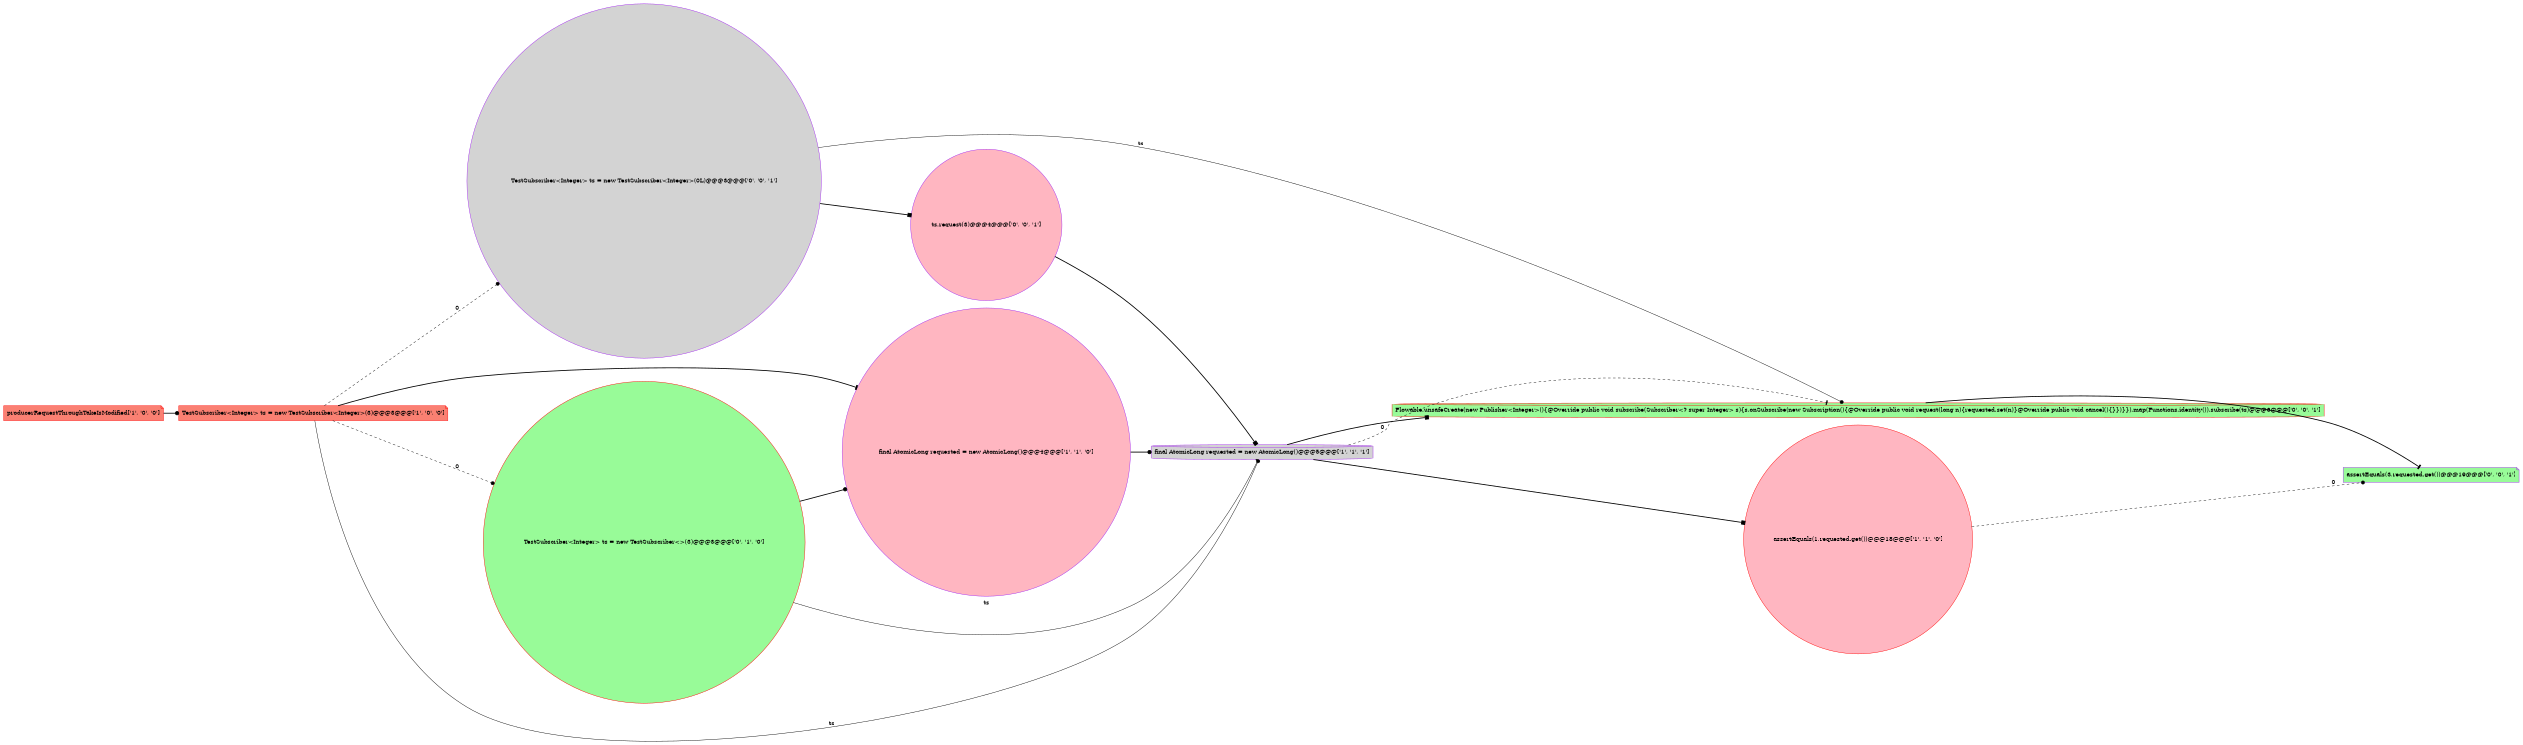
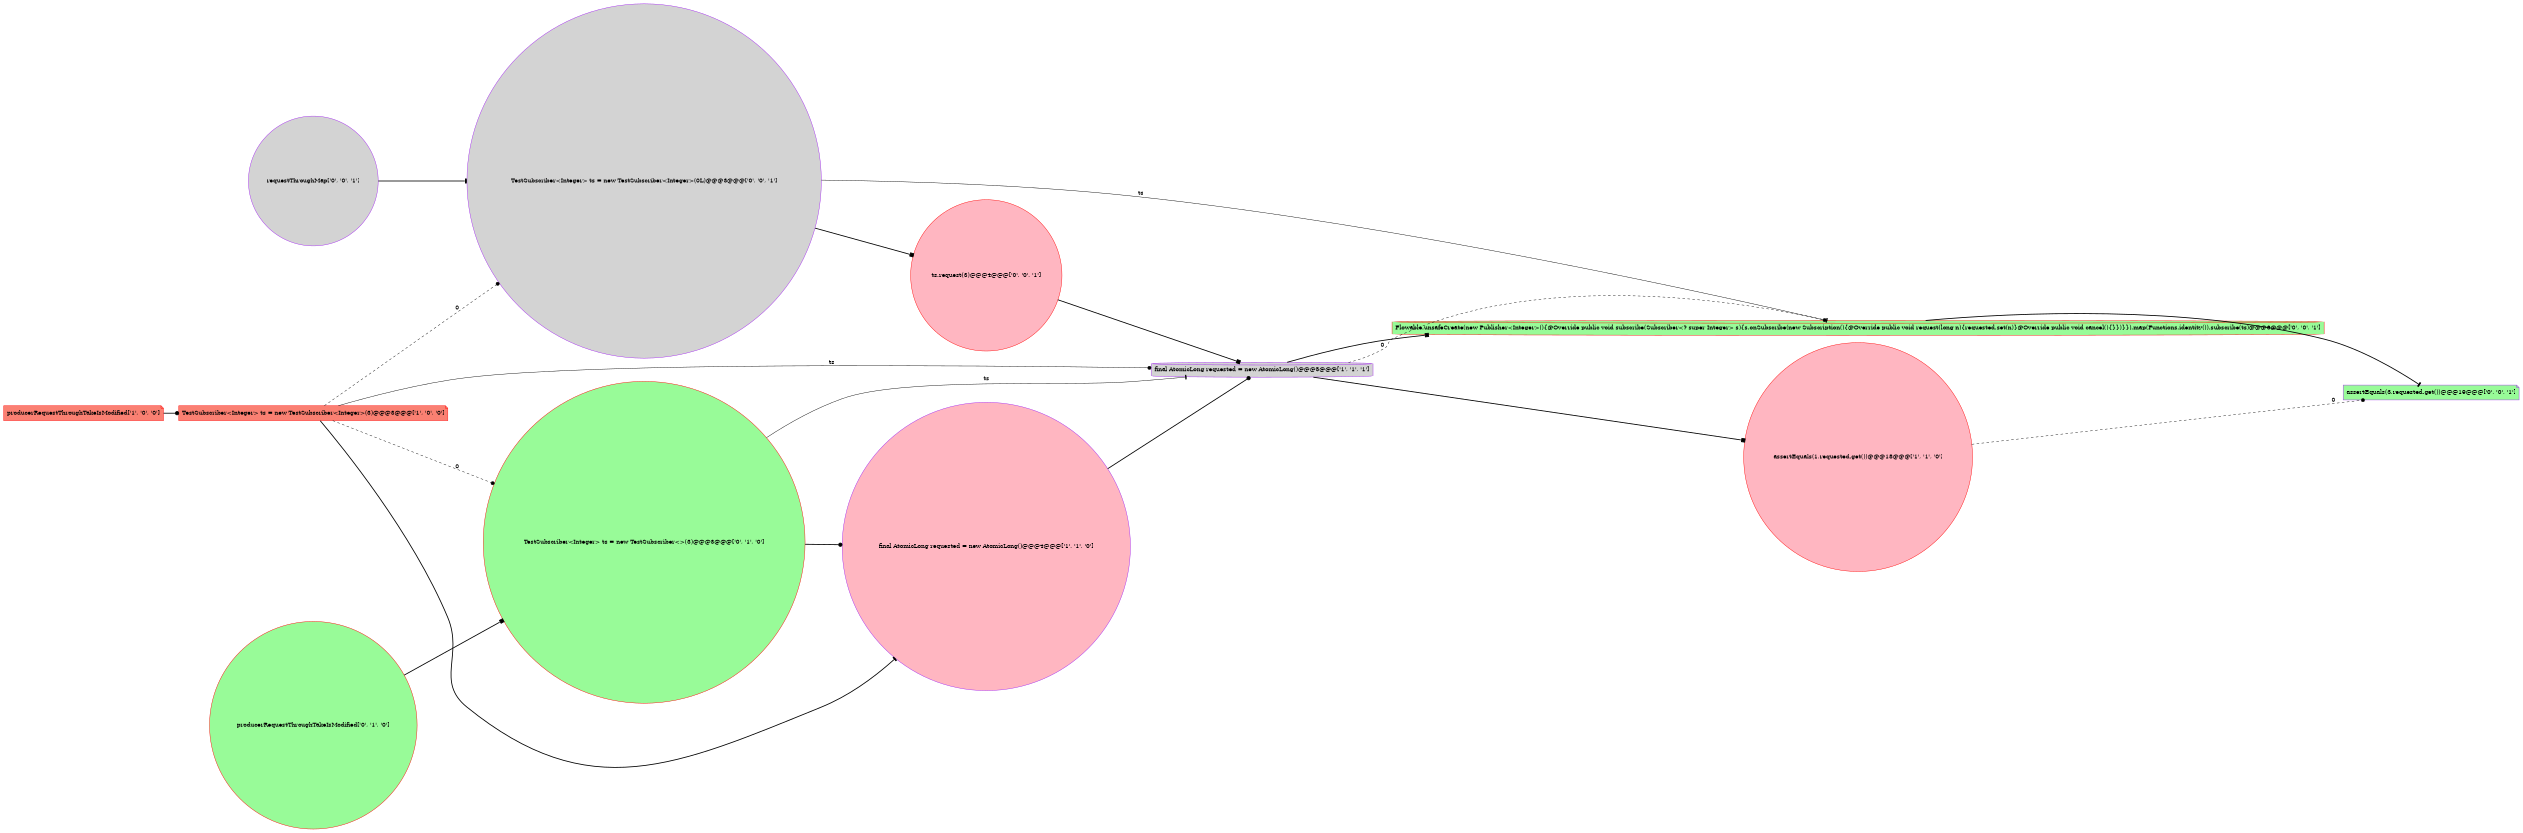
  digraph {
    rankdir=LR
    node [color=purple fillcolor=palegreen shape=circle style=filled]
    edge [arrowhead=dot style=bold]
    n1 [label="assertEquals(3,requested.get())@@@19@@@['0', '0', '1']" shape=note]
    n2 [color=red fillcolor=salmon label="producerRequestThroughTakeIsModified['1', '0', '0']" shape=note]
    n3 [color=red fillcolor=salmon label="TestSubscriber<Integer> ts = new TestSubscriber<Integer>(3)@@@3@@@['1', '0', '0']" shape=note]
    n4 [color=red label="TestSubscriber<Integer> ts = new TestSubscriber<>(3)@@@3@@@['0', '1', '0']"]
    n5 [fillcolor=lightgrey label="TestSubscriber<Integer> ts = new TestSubscriber<Integer>(0L)@@@3@@@['0', '0', '1']"]
    n6 [fillcolor=lightgrey label="final AtomicLong requested = new AtomicLong()@@@5@@@['1', '1', '1']" shape=cylinder]
    n7 [fillcolor=lightpink label="final AtomicLong requested = new AtomicLong()@@@4@@@['1', '1', '0']"]
+   n8 [color=red label="producerRequestThroughTakeIsModified['0', '1', '0']"]
    n9 [color=red label="Flowable.unsafeCreate(new Publisher<Integer>(){@Override public void subscribe(Subscriber<? super Integer> s){s.onSubscribe(new Subscription(){@Override public void request(long n){requested.set(n)}@Override public void cancel(){}})}}).map(Functions.identity()).subscribe(ts)@@@6@@@['0', '0', '1']" shape=cylinder]
-   n10 [fillcolor=lightpink label="ts.request(3)@@@4@@@['0', '0', '1']"]
+   n10 [color=red fillcolor=lightpink label="ts.request(3)@@@4@@@['0', '0', '1']"]
    n11 [color=red fillcolor=lightpink label="assertEquals(1,requested.get())@@@18@@@['1', '1', '0']"]
+   n12 [fillcolor=lightgrey label="requestThroughMap['0', '0', '1']"]
    n2 -> n3
    n3 -> n4 [label=0 style=dashed]
    n3 -> n5 [label=0 style=dashed]
    n3 -> n6 [label=ts style=solid]
    n3 -> n7 [arrowhead=tee]
    n4 -> n6 [arrowhead=tee label=ts style=solid]
    n4 -> n7
    n5 -> n9 [label=ts style=solid]
    n5 -> n10 [arrowhead=box]
    n6 -> n9 [arrowhead=box]
    n6 -> n9 [arrowhead=tee label=0 style=dashed]
    n6 -> n11 [arrowhead=box]
    n7 -> n6
+   n8 -> n4 [arrowhead=box]
    n9 -> n1 [arrowhead=tee]
    n10 -> n6 [arrowhead=box]
    n11 -> n1 [label=0 style=dashed]
+   n12 -> n5 [arrowhead=tee]
  }
